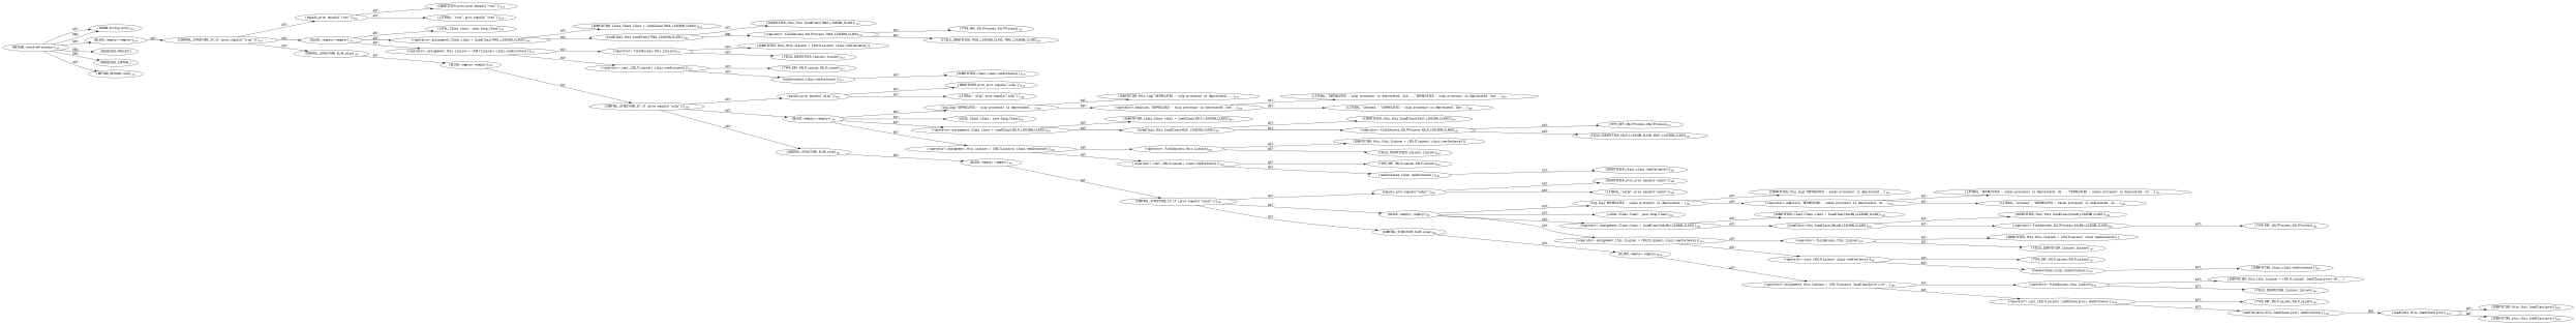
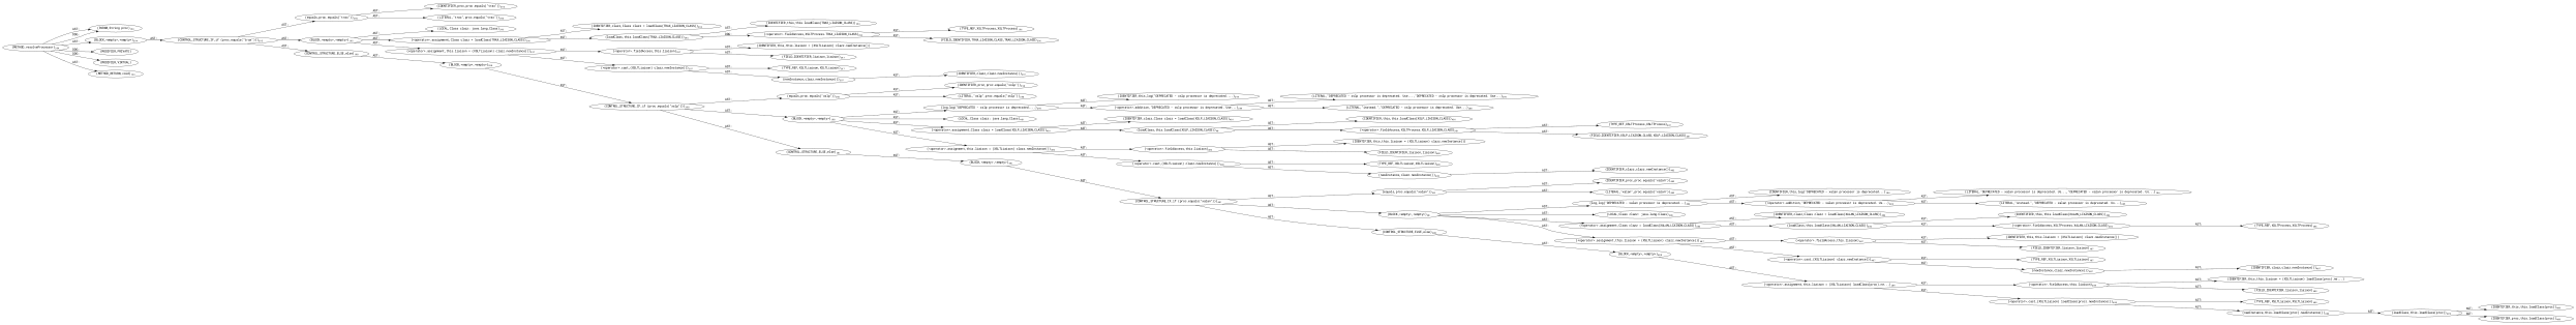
  digraph {
    fontname="Roboto Mono"
    rankdir=LR
    node [fontname="Roboto Mono"]
    edge [fontname="Roboto Mono"]
    n1 [label=<(METHOD,resolveProcessor)<SUB>394</SUB>>]
    n2 [label=<(PARAM,String proc)<SUB>394</SUB>>]
    n3 [label=<(BLOCK,&lt;empty&gt;,&lt;empty&gt;)<SUB>394</SUB>>]
    n4 [label=<(MODIFIER,PRIVATE)>]
    n5 [label=<(MODIFIER,VIRTUAL)>]
    n6 [label=<(METHOD_RETURN,void)<SUB>394</SUB>>]
    n7 [label=<(CONTROL_STRUCTURE,IF,if (proc.equals(&quot;trax&quot;)))<SUB>395</SUB>>]
    n8 [label=<(equals,proc.equals(&quot;trax&quot;))<SUB>395</SUB>>]
    n9 [label=<(BLOCK,&lt;empty&gt;,&lt;empty&gt;)<SUB>395</SUB>>]
    n10 [label=<(CONTROL_STRUCTURE,ELSE,else)<SUB>398</SUB>>]
    n11 [label=<(IDENTIFIER,proc,proc.equals(&quot;trax&quot;))<SUB>395</SUB>>]
    n12 [label=<(LITERAL,&quot;trax&quot;,proc.equals(&quot;trax&quot;))<SUB>395</SUB>>]
    n13 [label=<(LOCAL,Class clazz: java.lang.Class)<SUB>396</SUB>>]
    n14 [label=<(&lt;operator&gt;.assignment,Class clazz = loadClass(TRAX_LIAISON_CLASS))<SUB>396</SUB>>]
    n15 [label=<(&lt;operator&gt;.assignment,this.liaison = (XSLTLiaison) clazz.newInstance())<SUB>397</SUB>>]
    n16 [label=<(BLOCK,&lt;empty&gt;,&lt;empty&gt;)<SUB>398</SUB>>]
    n17 [label=<(IDENTIFIER,clazz,Class clazz = loadClass(TRAX_LIAISON_CLASS))<SUB>396</SUB>>]
    n18 [label=<(loadClass,this.loadClass(TRAX_LIAISON_CLASS))<SUB>396</SUB>>]
    n19 [label=<(&lt;operator&gt;.fieldAccess,this.liaison)<SUB>397</SUB>>]
    n20 [label=<(&lt;operator&gt;.cast,(XSLTLiaison) clazz.newInstance())<SUB>397</SUB>>]
    n21 [label=<(IDENTIFIER,this,this.loadClass(TRAX_LIAISON_CLASS))<SUB>396</SUB>>]
    n22 [label=<(&lt;operator&gt;.fieldAccess,XSLTProcess.TRAX_LIAISON_CLASS)<SUB>396</SUB>>]
    n23 [label=<(TYPE_REF,XSLTProcess,XSLTProcess)<SUB>396</SUB>>]
    n24 [label=<(FIELD_IDENTIFIER,TRAX_LIAISON_CLASS,TRAX_LIAISON_CLASS)<SUB>396</SUB>>]
    n25 [label=<(IDENTIFIER,this,this.liaison = (XSLTLiaison) clazz.newInstance())>]
    n26 [label=<(FIELD_IDENTIFIER,liaison,liaison)<SUB>397</SUB>>]
    n27 [label=<(TYPE_REF,XSLTLiaison,XSLTLiaison)<SUB>397</SUB>>]
    n28 [label=<(newInstance,clazz.newInstance())<SUB>397</SUB>>]
    n29 [label=<(IDENTIFIER,clazz,clazz.newInstance())<SUB>397</SUB>>]
    n30 [label=<(CONTROL_STRUCTURE,IF,if (proc.equals(&quot;xslp&quot;)))<SUB>398</SUB>>]
    n31 [label=<(equals,proc.equals(&quot;xslp&quot;))<SUB>398</SUB>>]
    n32 [label=<(BLOCK,&lt;empty&gt;,&lt;empty&gt;)<SUB>398</SUB>>]
    n33 [label=<(CONTROL_STRUCTURE,ELSE,else)<SUB>403</SUB>>]
    n34 [label=<(IDENTIFIER,proc,proc.equals(&quot;xslp&quot;))<SUB>398</SUB>>]
    n35 [label=<(LITERAL,&quot;xslp&quot;,proc.equals(&quot;xslp&quot;))<SUB>398</SUB>>]
    n36 [label=<(log,log(&quot;DEPRECATED - xslp processor is deprecated....)<SUB>399</SUB>>]
    n37 [label=<(LOCAL,Class clazz: java.lang.Class)<SUB>401</SUB>>]
    n38 [label=<(&lt;operator&gt;.assignment,Class clazz = loadClass(XSLP_LIAISON_CLASS))<SUB>401</SUB>>]
    n39 [label=<(&lt;operator&gt;.assignment,this.liaison = (XSLTLiaison) clazz.newInstance())<SUB>402</SUB>>]
    n40 [label=<(BLOCK,&lt;empty&gt;,&lt;empty&gt;)<SUB>403</SUB>>]
    n41 [label=<(IDENTIFIER,this,log(&quot;DEPRECATED - xslp processor is deprecated....)<SUB>399</SUB>>]
    n42 [label=<(&lt;operator&gt;.addition,&quot;DEPRECATED - xslp processor is deprecated. Use...)<SUB>399</SUB>>]
    n43 [label=<(IDENTIFIER,clazz,Class clazz = loadClass(XSLP_LIAISON_CLASS))<SUB>401</SUB>>]
    n44 [label=<(loadClass,this.loadClass(XSLP_LIAISON_CLASS))<SUB>401</SUB>>]
    n45 [label=<(&lt;operator&gt;.fieldAccess,this.liaison)<SUB>402</SUB>>]
    n46 [label=<(&lt;operator&gt;.cast,(XSLTLiaison) clazz.newInstance())<SUB>402</SUB>>]
    n47 [label=<(LITERAL,&quot;DEPRECATED - xslp processor is deprecated. Use...,&quot;DEPRECATED - xslp processor is deprecated. Use...)<SUB>399</SUB>>]
    n48 [label=<(LITERAL,&quot;instead.&quot;,&quot;DEPRECATED - xslp processor is deprecated. Use...)<SUB>400</SUB>>]
    n49 [label=<(IDENTIFIER,this,this.loadClass(XSLP_LIAISON_CLASS))<SUB>401</SUB>>]
    n50 [label=<(&lt;operator&gt;.fieldAccess,XSLTProcess.XSLP_LIAISON_CLASS)<SUB>301</SUB>>]
    n51 [label=<(TYPE_REF,XSLTProcess,XSLTProcess)<SUB>401</SUB>>]
    n52 [label=<(FIELD_IDENTIFIER,XSLP_LIAISON_CLASS,XSLP_LIAISON_CLASS)<SUB>401</SUB>>]
    n53 [label=<(IDENTIFIER,this,this.liaison = (XSLTLiaison) clazz.newInstance())>]
    n54 [label=<(FIELD_IDENTIFIER,liaison,liaison)<SUB>402</SUB>>]
    n55 [label=<(TYPE_REF,XSLTLiaison,XSLTLiaison)<SUB>402</SUB>>]
    n56 [label=<(newInstance,clazz.newInstance())<SUB>402</SUB>>]
    n57 [label=<(IDENTIFIER,clazz,clazz.newInstance())<SUB>402</SUB>>]
    n58 [label=<(CONTROL_STRUCTURE,IF,if (proc.equals(&quot;xalan&quot;)))<SUB>403</SUB>>]
    n59 [label=<(equals,proc.equals(&quot;xalan&quot;))<SUB>403</SUB>>]
    n60 [label=<(BLOCK,&lt;empty&gt;,&lt;empty&gt;)<SUB>403</SUB>>]
    n61 [label=<(CONTROL_STRUCTURE,ELSE,else)<SUB>408</SUB>>]
    n62 [label=<(IDENTIFIER,proc,proc.equals(&quot;xalan&quot;))<SUB>403</SUB>>]
    n63 [label=<(LITERAL,&quot;xalan&quot;,proc.equals(&quot;xalan&quot;))<SUB>403</SUB>>]
    n64 [label=<(log,log(&quot;DEPRECATED - xalan processor is deprecated...)<SUB>404</SUB>>]
    n65 [label=<(LOCAL,Class clazz: java.lang.Class)<SUB>406</SUB>>]
    n66 [label=<(&lt;operator&gt;.assignment,Class clazz = loadClass(XALAN_LIAISON_CLASS))<SUB>406</SUB>>]
    n67 [label=<(&lt;operator&gt;.assignment,this.liaison = (XSLTLiaison) clazz.newInstance())<SUB>407</SUB>>]
    n68 [label=<(BLOCK,&lt;empty&gt;,&lt;empty&gt;)<SUB>408</SUB>>]
    n69 [label=<(IDENTIFIER,this,log(&quot;DEPRECATED - xalan processor is deprecated...)<SUB>404</SUB>>]
    n70 [label=<(&lt;operator&gt;.addition,&quot;DEPRECATED - xalan processor is deprecated. Us...)<SUB>404</SUB>>]
    n71 [label=<(IDENTIFIER,clazz,Class clazz = loadClass(XALAN_LIAISON_CLASS))<SUB>406</SUB>>]
    n72 [label=<(loadClass,this.loadClass(XALAN_LIAISON_CLASS))<SUB>406</SUB>>]
    n73 [label=<(&lt;operator&gt;.fieldAccess,this.liaison)<SUB>407</SUB>>]
    n74 [label=<(&lt;operator&gt;.cast,(XSLTLiaison) clazz.newInstance())<SUB>407</SUB>>]
    n75 [label=<(LITERAL,&quot;DEPRECATED - xalan processor is deprecated. Us...,&quot;DEPRECATED - xalan processor is deprecated. Us...)<SUB>404</SUB>>]
    n76 [label=<(LITERAL,&quot;instead.&quot;,&quot;DEPRECATED - xalan processor is deprecated. Us...)<SUB>405</SUB>>]
    n77 [label=<(IDENTIFIER,this,this.loadClass(XALAN_LIAISON_CLASS))<SUB>406</SUB>>]
    n78 [label=<(&lt;operator&gt;.fieldAccess,XSLTProcess.XALAN_LIAISON_CLASS)<SUB>406</SUB>>]
    n79 [label=<(TYPE_REF,XSLTProcess,XSLTProcess)<SUB>406</SUB>>]
    n80 [label=<(IDENTIFIER,this,this.liaison = (XSLTLiaison) clazz.newInstance())>]
    n81 [label=<(FIELD_IDENTIFIER,liaison,liaison)<SUB>407</SUB>>]
    n82 [label=<(TYPE_REF,XSLTLiaison,XSLTLiaison)<SUB>407</SUB>>]
    n83 [label=<(newInstance,clazz.newInstance())<SUB>407</SUB>>]
    n84 [label=<(IDENTIFIER,clazz,clazz.newInstance())<SUB>407</SUB>>]
    n85 [label=<(&lt;operator&gt;.assignment,this.liaison = (XSLTLiaison) loadClass(proc).ne...)<SUB>409</SUB>>]
    n86 [label=<(&lt;operator&gt;.fieldAccess,this.liaison)<SUB>409</SUB>>]
    n87 [label=<(&lt;operator&gt;.cast,(XSLTLiaison) loadClass(proc).newInstance())<SUB>409</SUB>>]
    n88 [label=<(IDENTIFIER,this,this.liaison = (XSLTLiaison) loadClass(proc).ne...)>]
    n89 [label=<(FIELD_IDENTIFIER,liaison,liaison)<SUB>409</SUB>>]
    n90 [label=<(TYPE_REF,XSLTLiaison,XSLTLiaison)<SUB>409</SUB>>]
    n91 [label=<(newInstance,this.loadClass(proc).newInstance())<SUB>409</SUB>>]
    n92 [label=<(loadClass,this.loadClass(proc))<SUB>409</SUB>>]
    n93 [label=<(IDENTIFIER,this,this.loadClass(proc))<SUB>409</SUB>>]
    n94 [label=<(IDENTIFIER,proc,this.loadClass(proc))<SUB>409</SUB>>]
    n1 -> n2 [label="AST: "]
    n1 -> n2 [label="DDG: "]
    n1 -> n3 [label="AST: "]
    n1 -> n4 [label="DDG: "]
    n1 -> n5 [label="DDG: "]
    n1 -> n6 [label="AST: "]
    n3 -> n7 [label="AST: "]
    n7 -> n8 [label="AST: "]
    n7 -> n9 [label="AST: "]
    n7 -> n10 [label="AST: "]
    n8 -> n11 [label="AST: "]
    n8 -> n12 [label="AST: "]
    n9 -> n13 [label="AST: "]
    n9 -> n14 [label="AST: "]
    n9 -> n15 [label="AST: "]
    n10 -> n16 [label="AST: "]
    n14 -> n17 [label="AST: "]
    n14 -> n18 [label="AST: "]
    n15 -> n19 [label="AST: "]
    n15 -> n20 [label="AST: "]
    n16 -> n30 [label="AST: "]
    n18 -> n21 [label="AST: "]
    n18 -> n22 [label="DDG: "]
    n19 -> n25 [label="AST: "]
    n19 -> n26 [label="AST: "]
    n20 -> n27 [label="AST: "]
    n20 -> n28 [label="AST: "]
    n22 -> n23 [label="AST: "]
    n22 -> n24 [label="AST: "]
    n28 -> n29 [label="AST: "]
    n30 -> n31 [label="AST: "]
    n30 -> n32 [label="AST: "]
    n30 -> n33 [label="AST: "]
    n31 -> n34 [label="AST: "]
    n31 -> n35 [label="AST: "]
    n32 -> n36 [label="AST: "]
    n32 -> n37 [label="AST: "]
    n32 -> n38 [label="AST: "]
    n32 -> n39 [label="AST: "]
    n33 -> n40 [label="AST: "]
    n36 -> n41 [label="AST: "]
    n36 -> n42 [label="AST: "]
    n38 -> n43 [label="AST: "]
    n38 -> n44 [label="AST: "]
    n39 -> n45 [label="AST: "]
    n39 -> n46 [label="AST: "]
    n40 -> n58 [label="AST: "]
    n42 -> n47 [label="AST: "]
    n42 -> n48 [label="AST: "]
    n44 -> n49 [label="AST: "]
    n44 -> n50 [label="AST: "]
    n45 -> n53 [label="AST: "]
    n45 -> n54 [label="AST: "]
    n46 -> n55 [label="AST: "]
    n46 -> n56 [label="AST: "]
    n50 -> n51 [label="AST: "]
    n50 -> n52 [label="AST: "]
    n56 -> n57 [label="AST: "]
    n58 -> n59 [label="AST: "]
    n58 -> n60 [label="AST: "]
    n58 -> n61 [label="AST: "]
    n59 -> n62 [label="AST: "]
    n59 -> n63 [label="AST: "]
    n60 -> n64 [label="AST: "]
    n60 -> n65 [label="AST: "]
    n60 -> n66 [label="AST: "]
    n60 -> n67 [label="AST: "]
    n61 -> n68 [label="AST: "]
    n64 -> n69 [label="AST: "]
    n64 -> n70 [label="AST: "]
    n66 -> n71 [label="AST: "]
    n66 -> n72 [label="AST: "]
    n67 -> n73 [label="AST: "]
    n67 -> n74 [label="AST: "]
    n68 -> n85 [label="AST: "]
    n70 -> n75 [label="AST: "]
    n70 -> n76 [label="AST: "]
    n72 -> n77 [label="AST: "]
    n72 -> n78 [label="AST: "]
    n73 -> n80 [label="AST: "]
    n73 -> n81 [label="AST: "]
    n74 -> n82 [label="AST: "]
    n74 -> n83 [label="AST: "]
    n78 -> n79 [label="AST: "]
    n83 -> n84 [label="AST: "]
    n85 -> n86 [label="AST: "]
    n85 -> n87 [label="AST: "]
    n86 -> n88 [label="AST: "]
    n86 -> n89 [label="AST: "]
    n87 -> n90 [label="AST: "]
    n87 -> n91 [label="AST: "]
-   n91 -> n92 [label="DDG: "]
+   n91 -> n92 [label="AST: "]
    n92 -> n93 [label="AST: "]
    n92 -> n94 [label="AST: "]
  }
